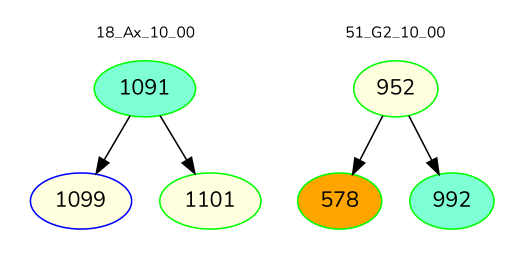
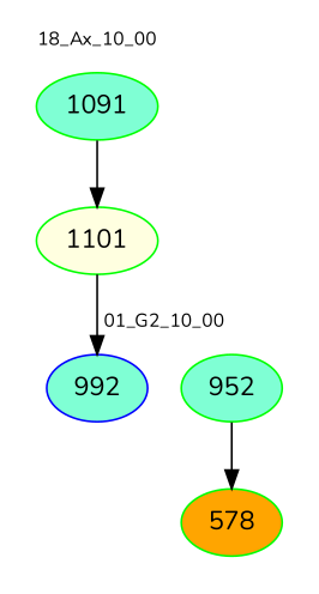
  digraph {
    fontname=Nunito
    node [color=green fillcolor=aquamarine fontname=Nunito style=filled]
    edge [color=black fontname=Nunito]
    n1 [label=1091]
-   n2 [color=blue fillcolor=lightyellow label=1099]
    n3 [fillcolor=lightyellow label=1101]
-   n4 [fillcolor=lightyellow label=952]
+   n4 [label=952]
    n5 [fillcolor=orange label=578]
-   n6 [label=992]
+   n6 [color=blue label=992]
    subgraph cluster_1 {
      color=white
      fontsize=10
      label="18_Ax_10_00"
      n1
-     n2
      n3
    }
    subgraph cluster_2 {
      color=white
      fontsize=10
-     label="51_G2_10_00"
+     label="01_G2_10_00"
      n4
      n5
      n6
    }
-   n1 -> n2
    n1 -> n3
    n4 -> n5
-   n4 -> n6
+   n3 -> n6
  }
